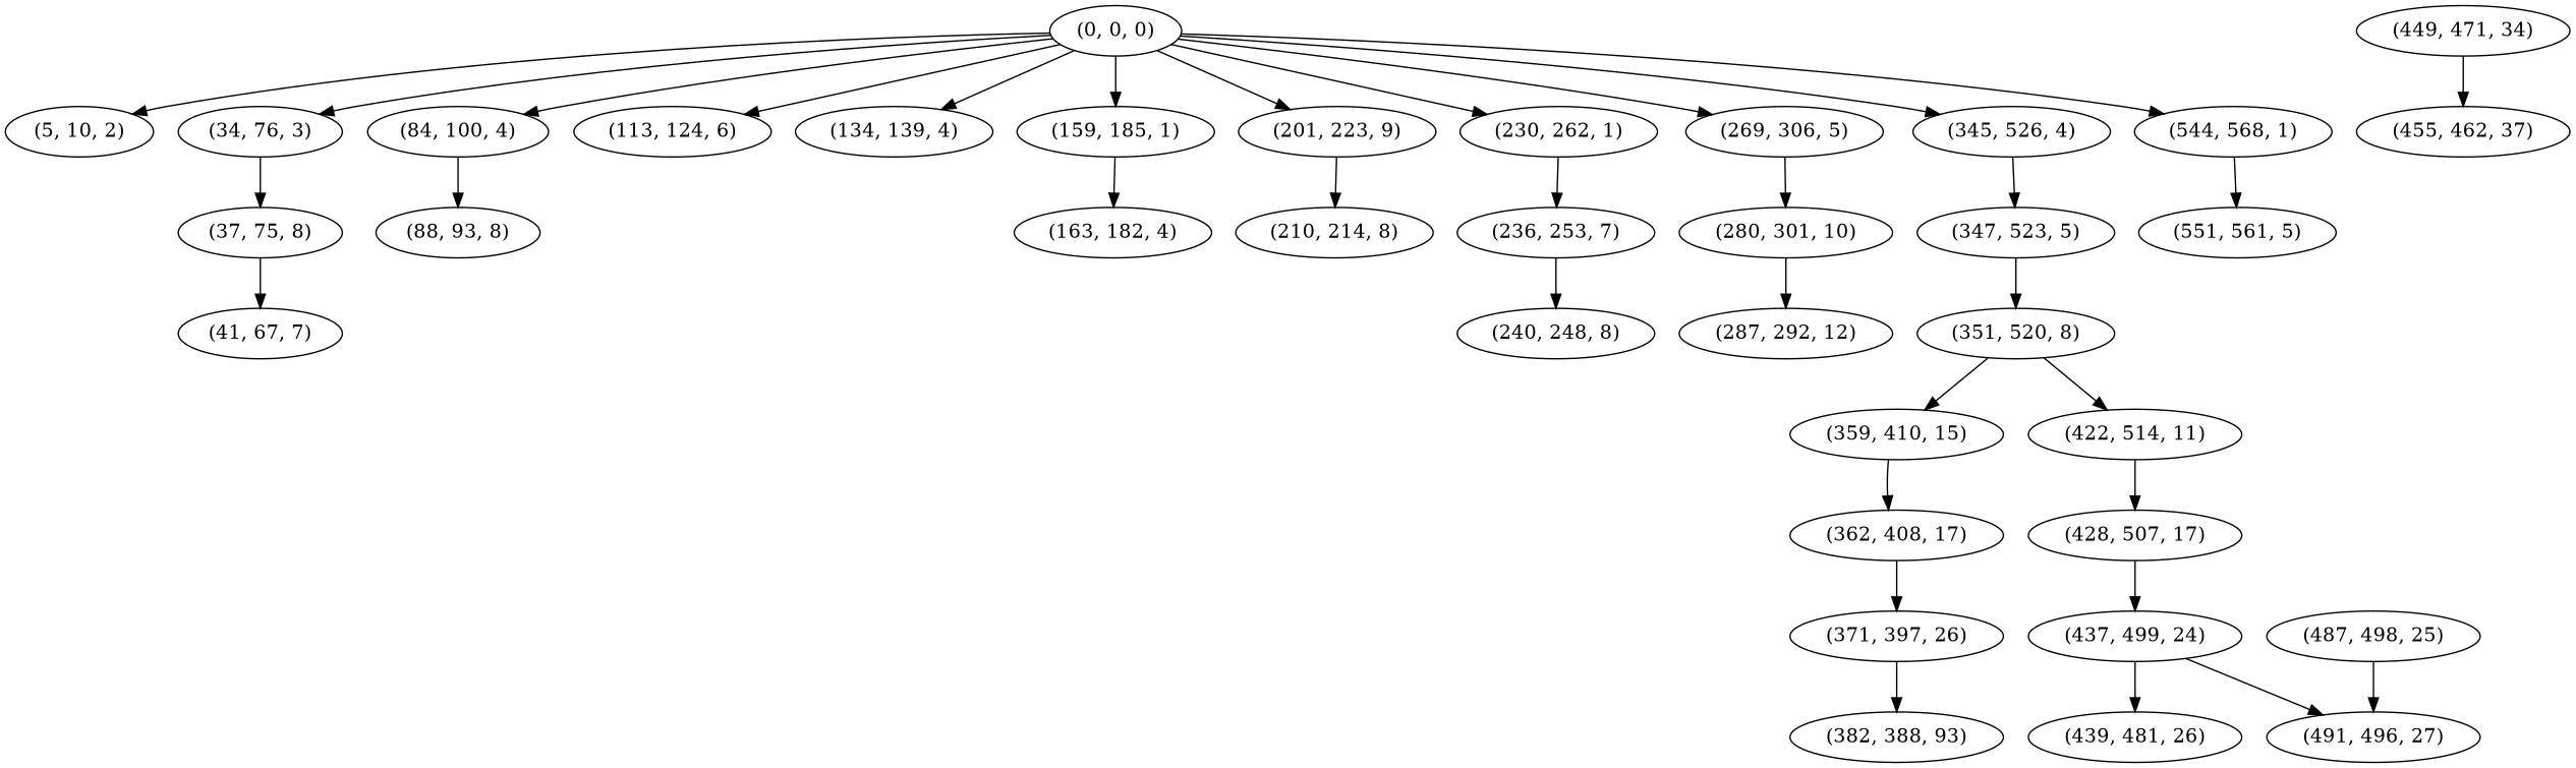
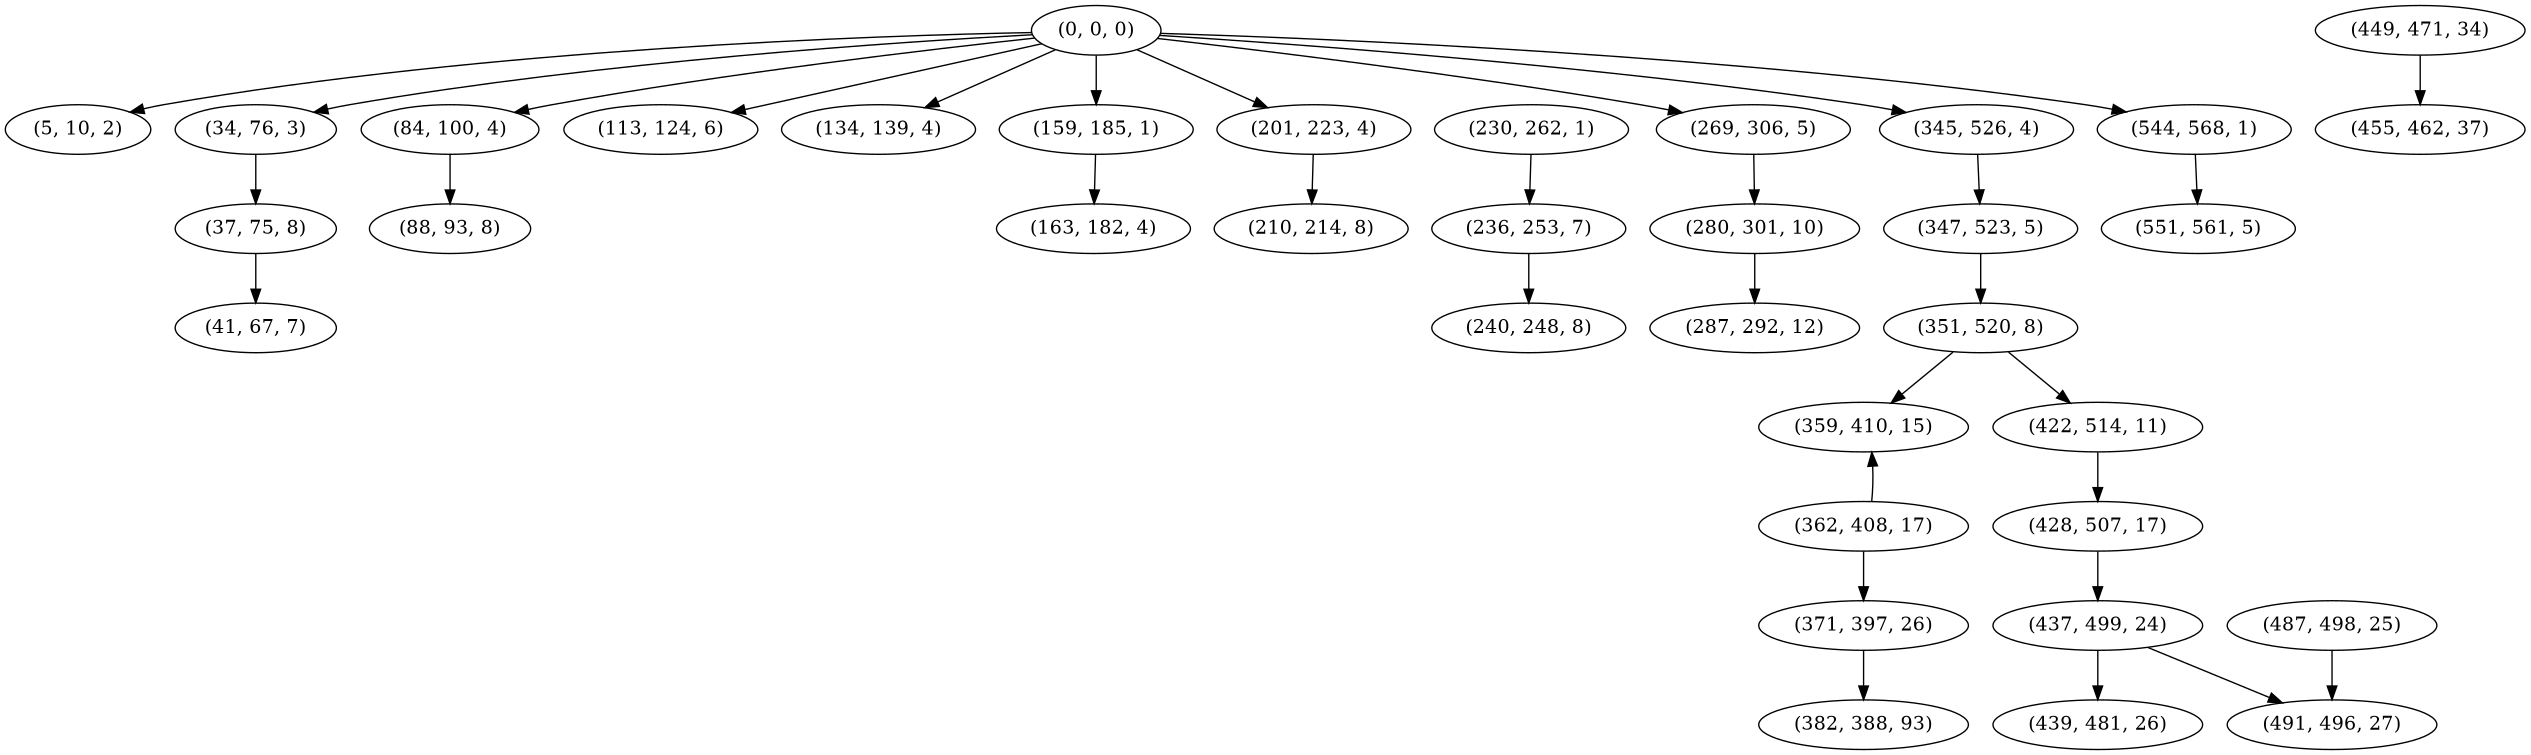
  digraph {
    "(0, 0, 0)"
    "(5, 10, 2)"
    "(34, 76, 3)"
    "(84, 100, 4)"
    "(113, 124, 6)"
    "(134, 139, 4)"
    "(159, 185, 1)"
-   "(201, 223, 4)" [label="(201, 223, 9)"]
+   "(201, 223, 4)"
    "(230, 262, 1)"
    "(269, 306, 5)"
    "(345, 526, 4)"
    "(544, 568, 1)"
    n13 [label="(37, 75, 8)"]
    "(88, 93, 8)"
    "(163, 182, 4)"
    "(210, 214, 8)"
    "(236, 253, 7)"
    "(280, 301, 10)"
    "(347, 523, 5)"
    "(551, 561, 5)"
    "(41, 67, 7)"
    "(240, 248, 8)"
    "(287, 292, 12)"
    "(351, 520, 8)"
    "(359, 410, 15)"
    "(422, 514, 11)"
    "(362, 408, 17)"
    "(428, 507, 17)"
    "(371, 397, 26)"
    n30 [label="(382, 388, 93)"]
    "(437, 499, 24)"
    "(439, 481, 26)"
    "(491, 496, 27)"
    "(487, 498, 25)"
    "(449, 471, 34)"
    "(455, 462, 37)"
    "(0, 0, 0)" -> "(5, 10, 2)"
    "(0, 0, 0)" -> "(34, 76, 3)"
    "(0, 0, 0)" -> "(84, 100, 4)"
    "(0, 0, 0)" -> "(113, 124, 6)"
    "(0, 0, 0)" -> "(134, 139, 4)"
    "(0, 0, 0)" -> "(159, 185, 1)"
    "(0, 0, 0)" -> "(201, 223, 4)"
-   "(0, 0, 0)" -> "(230, 262, 1)"
    "(0, 0, 0)" -> "(269, 306, 5)"
    "(0, 0, 0)" -> "(345, 526, 4)"
    "(0, 0, 0)" -> "(544, 568, 1)"
    "(34, 76, 3)" -> n13
    "(84, 100, 4)" -> "(88, 93, 8)"
    "(159, 185, 1)" -> "(163, 182, 4)"
    "(201, 223, 4)" -> "(210, 214, 8)"
    "(230, 262, 1)" -> "(236, 253, 7)"
    "(269, 306, 5)" -> "(280, 301, 10)"
    "(345, 526, 4)" -> "(347, 523, 5)"
    "(544, 568, 1)" -> "(551, 561, 5)"
    n13 -> "(41, 67, 7)"
    "(236, 253, 7)" -> "(240, 248, 8)"
    "(280, 301, 10)" -> "(287, 292, 12)"
    "(347, 523, 5)" -> "(351, 520, 8)"
    "(351, 520, 8)" -> "(359, 410, 15)"
    "(351, 520, 8)" -> "(422, 514, 11)"
-   "(359, 410, 15)" -> "(362, 408, 17)"
+   "(362, 408, 17)" -> "(359, 410, 15)"
    "(422, 514, 11)" -> "(428, 507, 17)"
    "(362, 408, 17)" -> "(371, 397, 26)"
    "(428, 507, 17)" -> "(437, 499, 24)"
    "(371, 397, 26)" -> n30
    "(437, 499, 24)" -> "(439, 481, 26)"
    "(437, 499, 24)" -> "(491, 496, 27)"
    "(487, 498, 25)" -> "(491, 496, 27)"
    "(449, 471, 34)" -> "(455, 462, 37)"
  }
